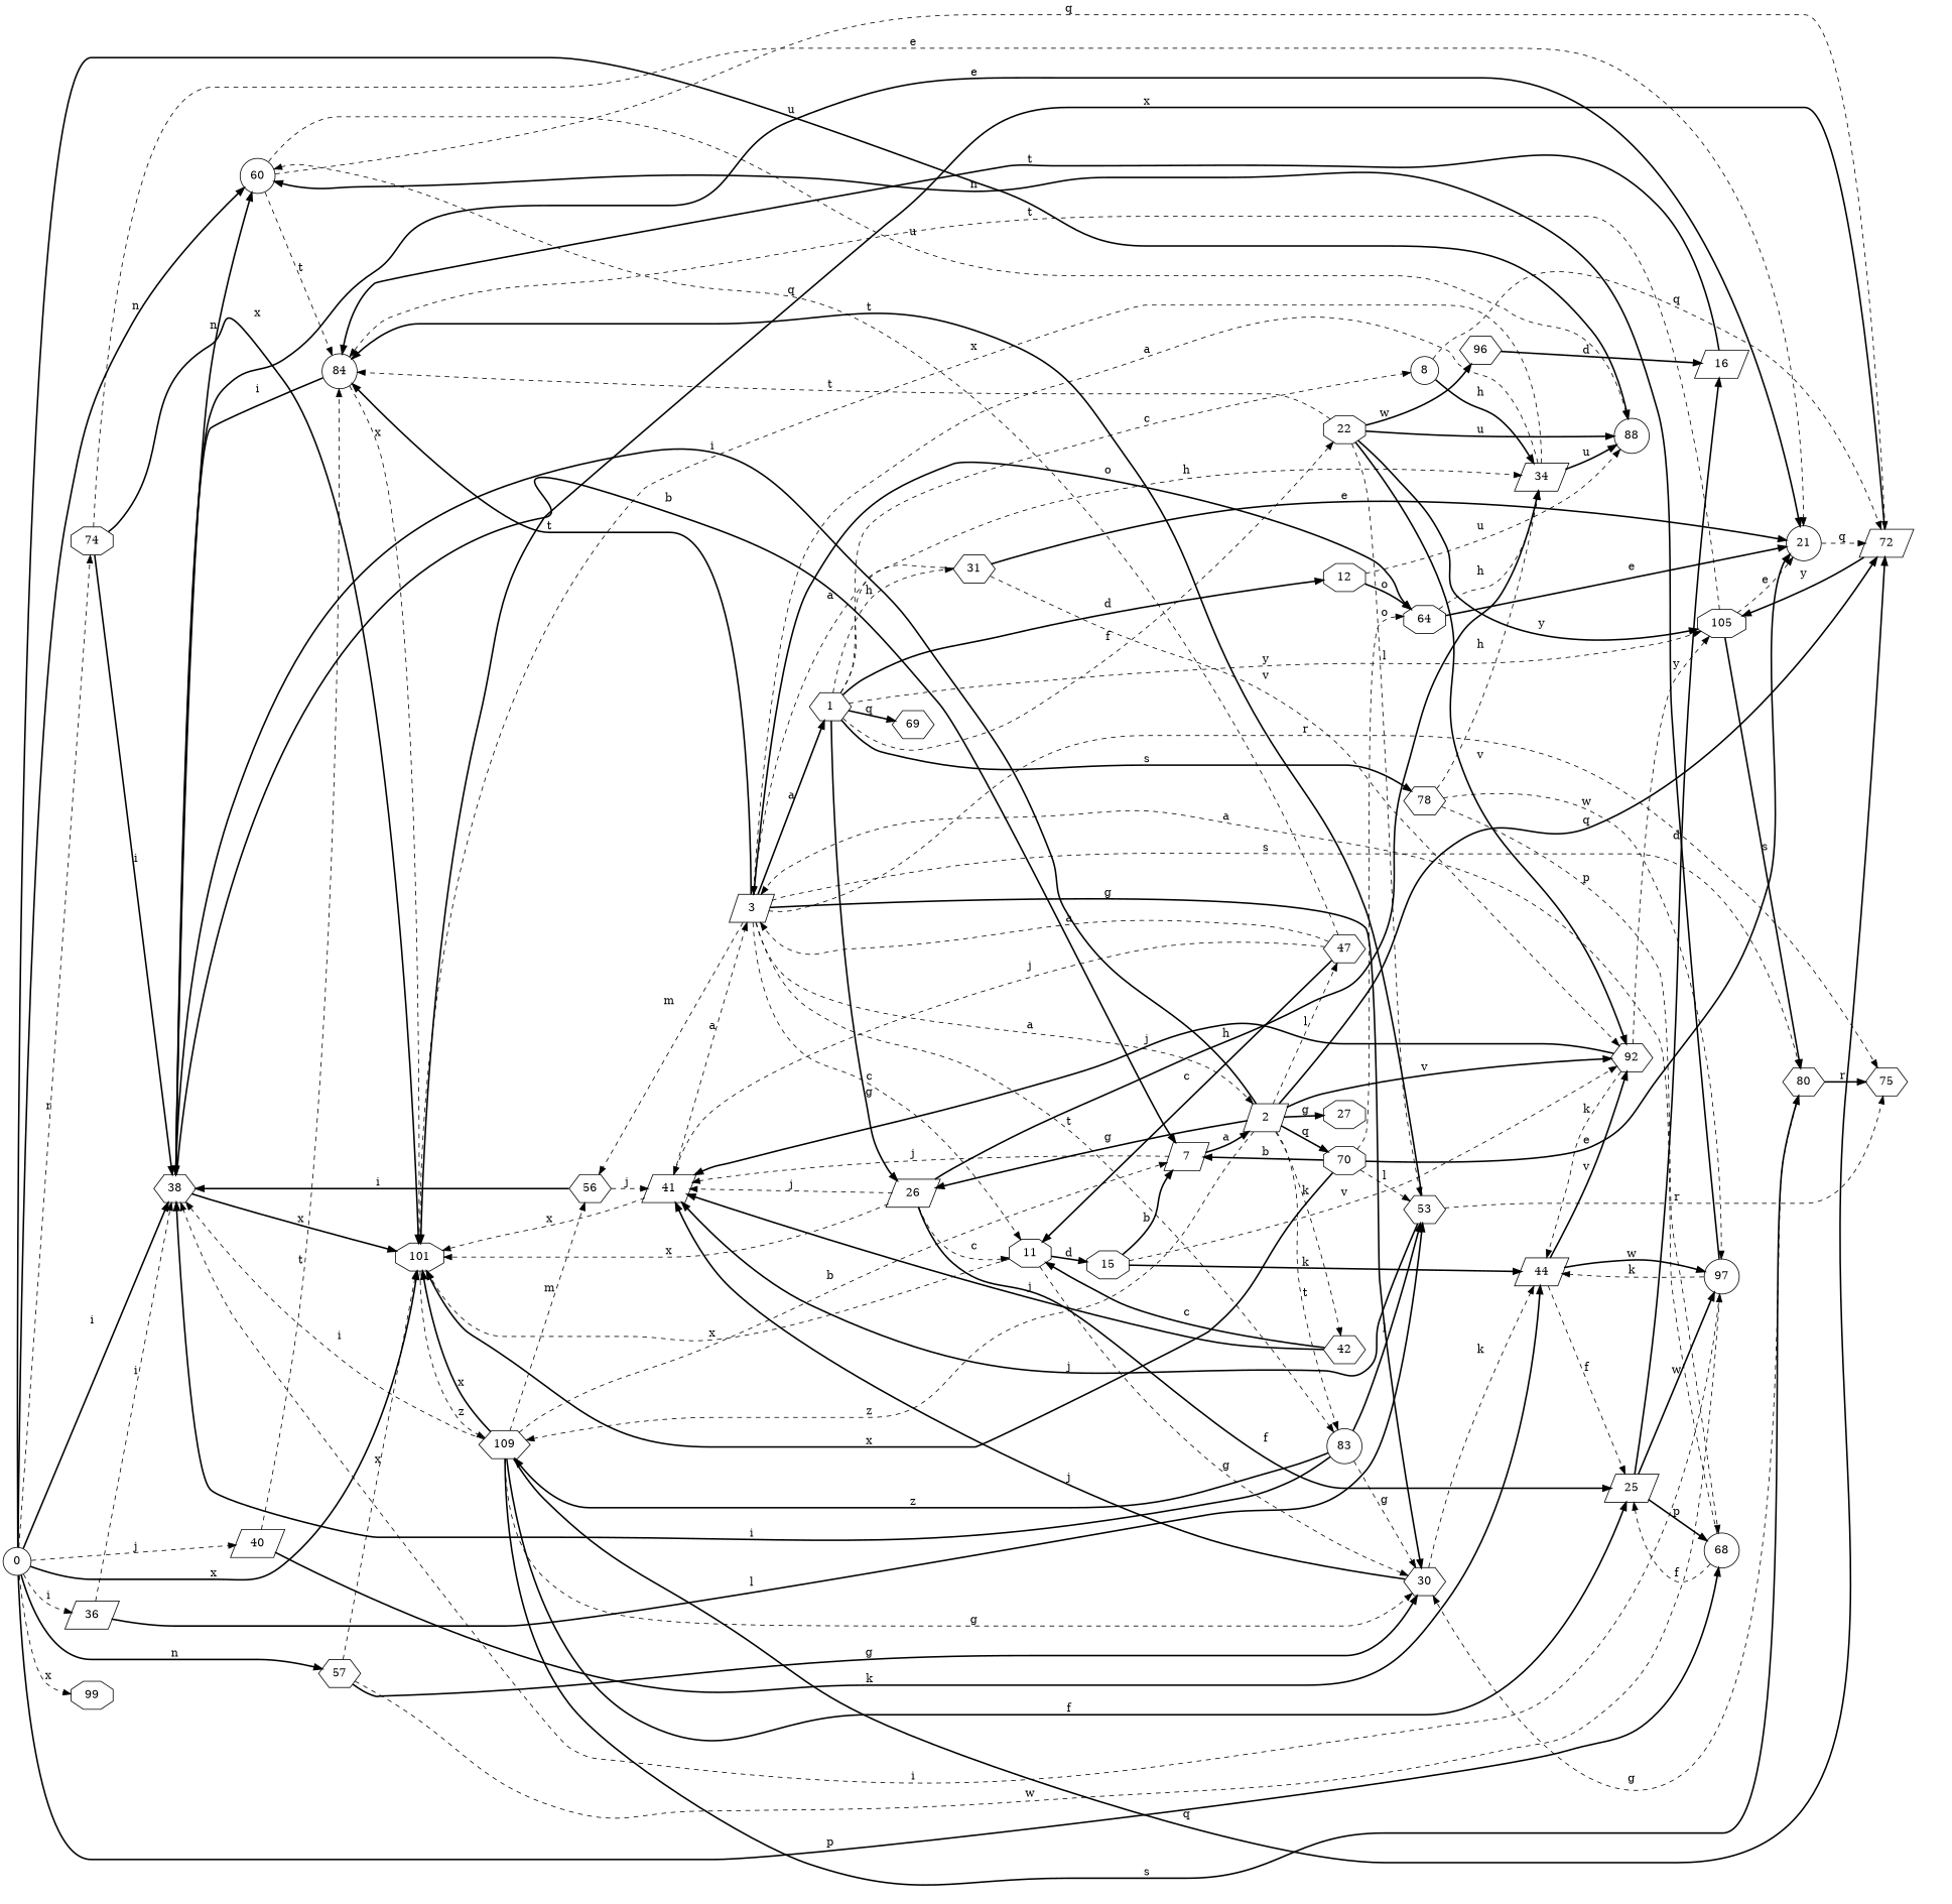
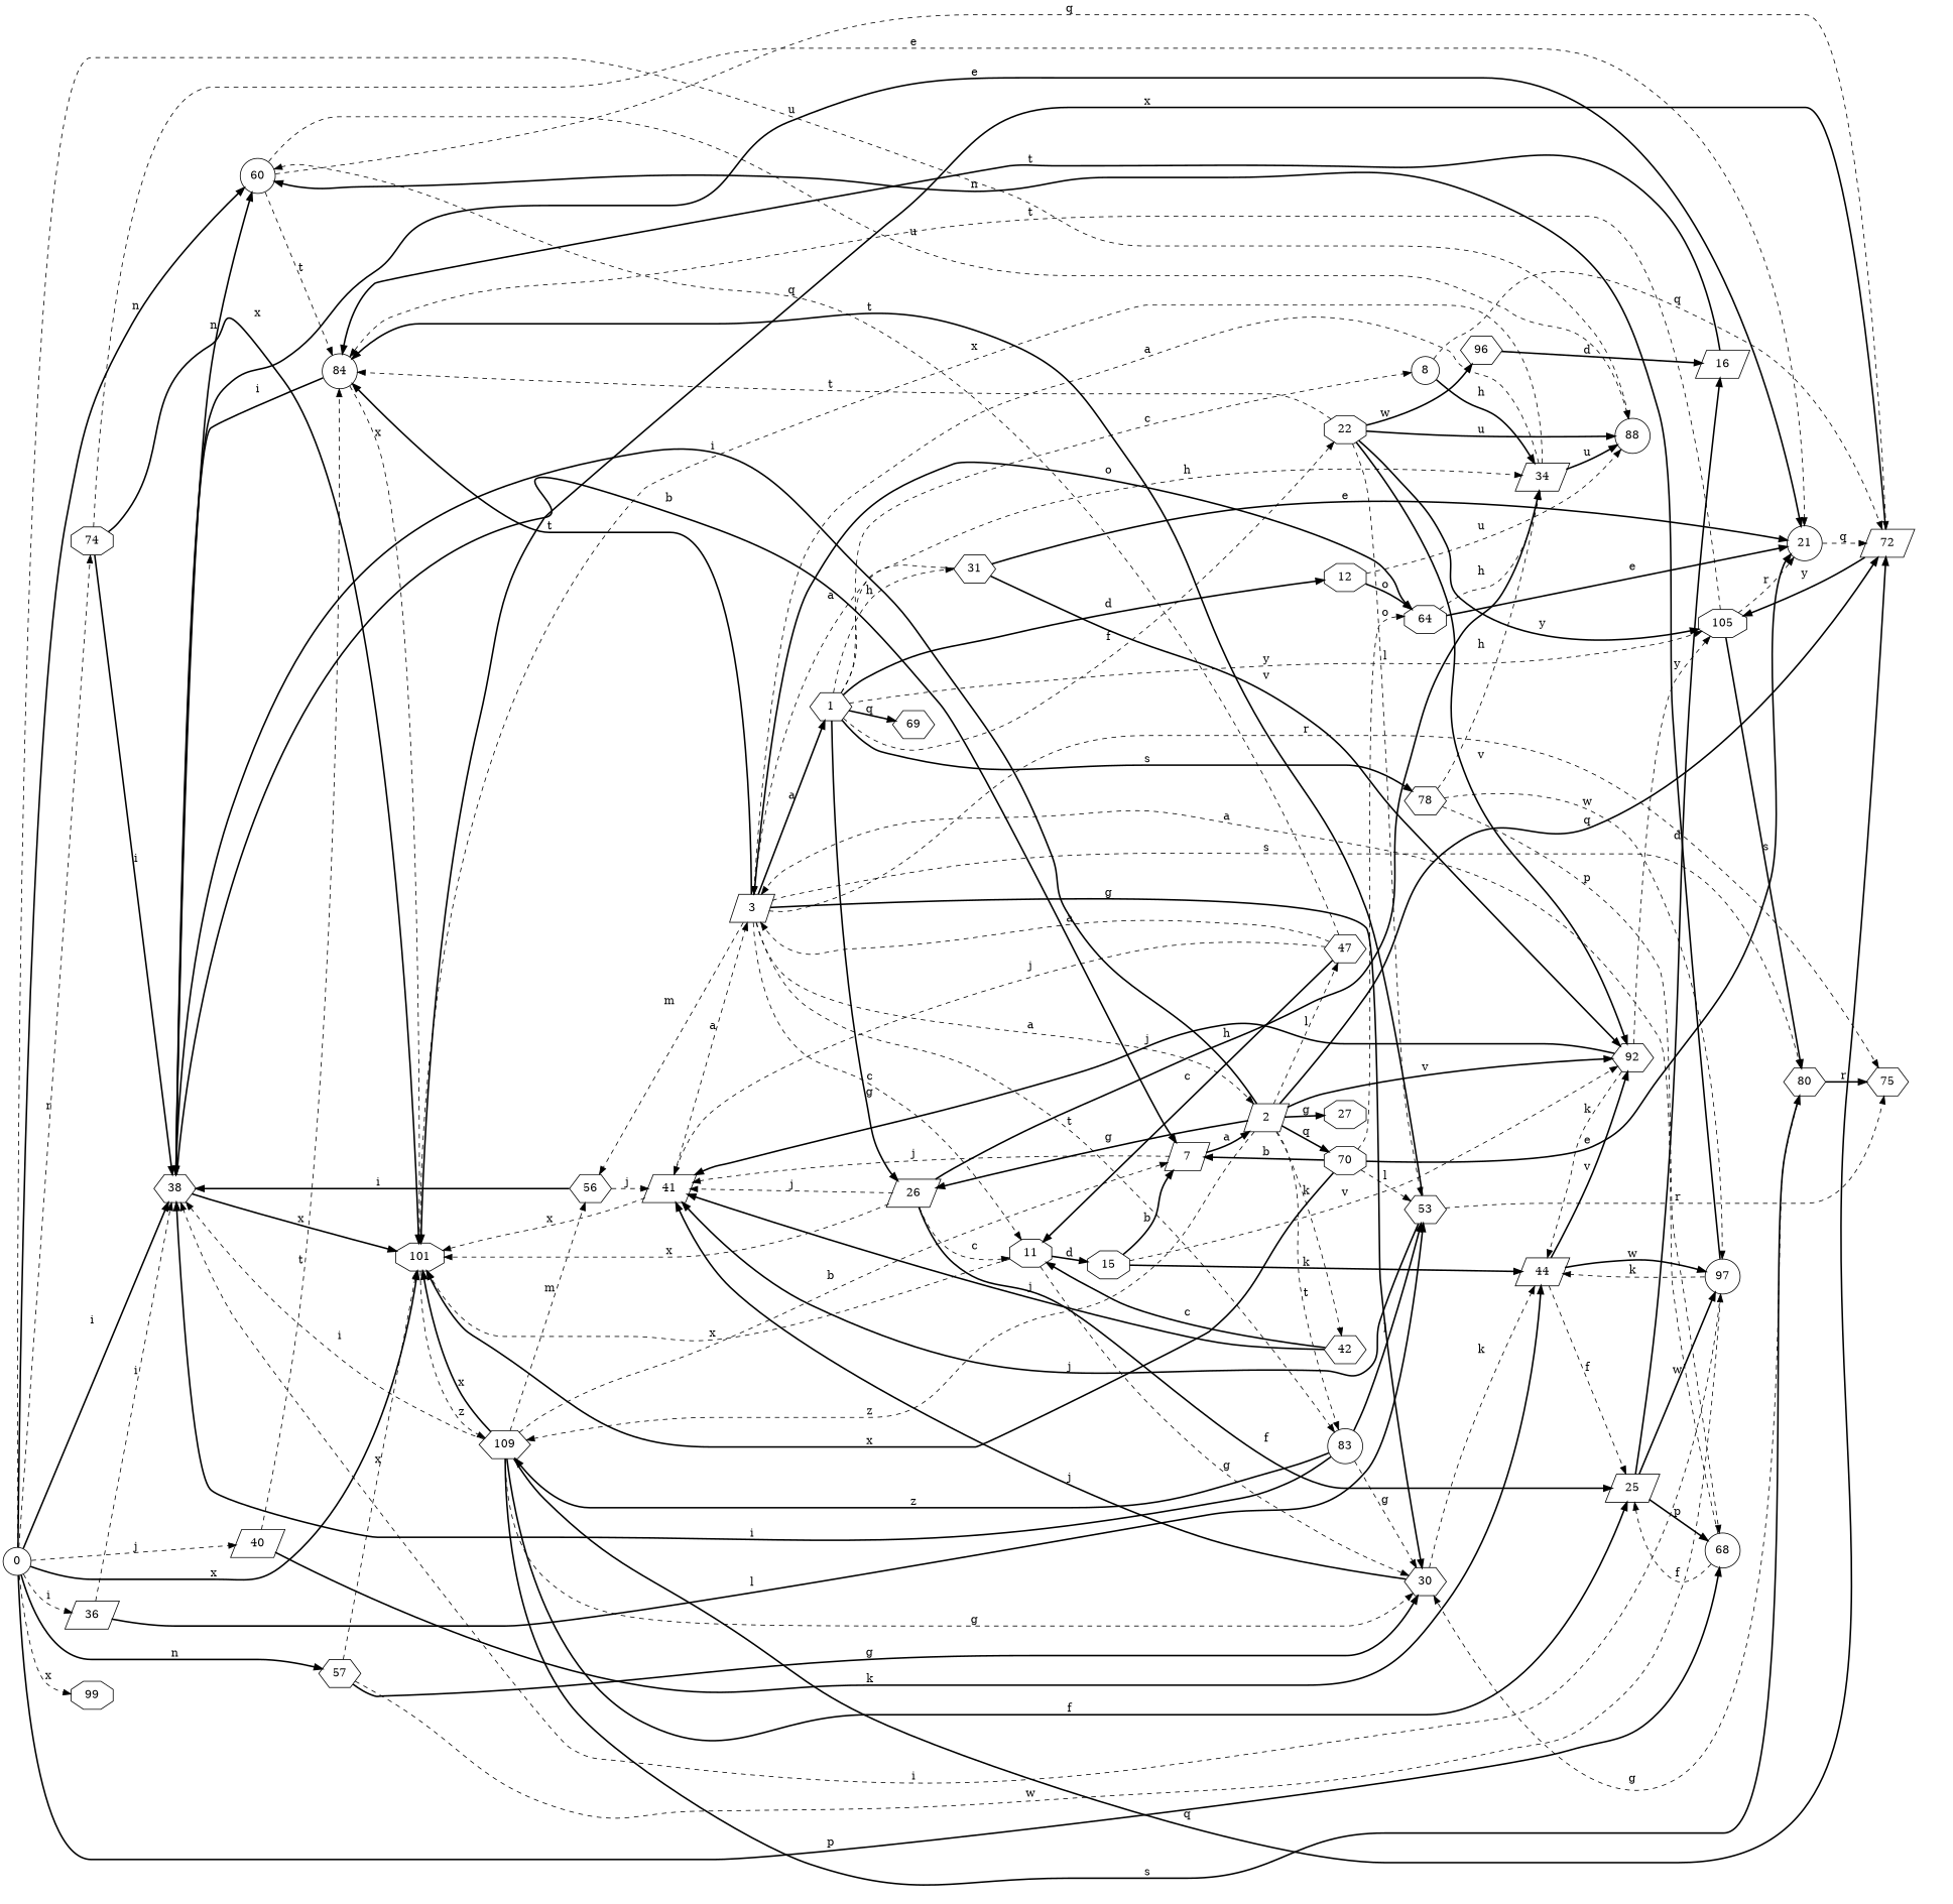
  strict digraph {
    rankdir=LR
    node [shape=hexagon]
    edge [style=dashed]
    0 [shape=circle]
    36 [shape=parallelogram]
    38
    40 [shape=parallelogram]
    57
    60 [shape=circle]
    68 [shape=circle]
    74 [shape=octagon]
    88 [shape=circle]
    99 [shape=octagon]
    101 [shape=octagon]
    n12 [label=53]
    7 [shape=parallelogram]
    21 [shape=circle]
    84 [shape=circle]
    44 [shape=parallelogram]
    30
    97 [shape=circle]
    72 [shape=parallelogram]
    3 [shape=parallelogram]
    25 [shape=parallelogram]
    109
    8 [shape=circle]
    1
    12 [shape=octagon]
    22 [shape=octagon]
    26 [shape=parallelogram]
    31
    34 [shape=parallelogram]
    69
    78
    105 [shape=octagon]
    64 [shape=octagon]
    92
    96
    11 [shape=octagon]
    41 [shape=parallelogram]
    80
    2 [shape=parallelogram]
    27 [shape=octagon]
    42
    47
    70 [shape=octagon]
    83 [shape=circle]
    56
    75
    15 [shape=octagon]
    16 [shape=parallelogram]
    0 -> 36 [label=i]
    0 -> 38 [label=i style=bold]
    0 -> 40 [label=j]
    0 -> 57 [label=n style=bold]
    0 -> 60 [label=n style=bold]
    0 -> 68 [label=p style=bold]
    0 -> 74 [label=r]
-   0 -> 88 [label=u style=bold]
+   0 -> 88 [label=u]
    0 -> 99 [label=x]
    0 -> 101 [label=x style=bold]
    36 -> 38 [label=i]
    36 -> n12 [label=l style=bold]
    38 -> 60 [label=n style=bold]
    38 -> 101 [label=x style=bold]
    38 -> 7 [label=b style=bold]
    38 -> 21 [label=e style=bold]
    40 -> 84 [label=t]
    40 -> 44 [label=k style=bold]
    57 -> 101 [label=x]
    57 -> 30 [label=g style=bold]
    57 -> 97 [label=w]
    60 -> 88 [label=u]
    60 -> 84 [label=t]
    60 -> 72 [label=q]
    68 -> 3 [label=a]
    68 -> 25 [label=f]
    74 -> 38 [label=i style=bold]
    74 -> 101 [label=x style=bold]
    74 -> 21 [label=e]
    101 -> 109 [label=z]
    n12 -> 84 [label=t style=bold]
    n12 -> 41 [label=j style=bold]
    n12 -> 75 [label=r]
    7 -> 41 [label=j]
    7 -> 2 [label=a style=bold]
    21 -> 72 [label=q]
    84 -> 38 [label=i style=bold]
    84 -> 101 [label=x]
    44 -> 97 [label=w style=bold]
    44 -> 25 [label=f]
    44 -> 92 [label=v style=bold]
    30 -> 44 [label=k]
    30 -> 41 [label=j style=bold]
    97 -> 38 [label=i]
    97 -> 60 [label=n style=bold]
    97 -> 44 [label=k]
    72 -> 101 [label=x style=bold]
    72 -> 105 [label=y style=bold]
    3 -> 84 [label=t style=bold]
    3 -> 30 [label=g style=bold]
    3 -> 1 [label=a style=bold]
    3 -> 64 [label=o style=bold]
    3 -> 11 [label=c]
    3 -> 80 [label=s]
    3 -> 2 [label=a]
    3 -> 83 [label=t]
    3 -> 56 [label=m]
    3 -> 75 [label=r]
    25 -> 68 [label=p style=bold]
    25 -> 97 [label=w style=bold]
    25 -> 16 [label=d style=bold]
    109 -> 38 [label=i]
    109 -> 101 [label=x style=bold]
    109 -> 7 [label=b]
    109 -> 30 [label=g]
    109 -> 72 [label=q style=bold]
    109 -> 25 [label=f style=bold]
    109 -> 80 [label=s style=bold]
    109 -> 56 [label=m]
    8 -> 72 [label=q]
    8 -> 34 [label=h style=bold]
    1 -> 8 [label=c]
    1 -> 12 [label=d style=bold]
    1 -> 22 [label=f]
    1 -> 26 [label=g style=bold]
    1 -> 31 [label=h]
    1 -> 34 [label=h]
    1 -> 69 [label=q style=bold]
    1 -> 78 [label=s style=bold]
    1 -> 105 [label=y]
    12 -> 88 [label=u]
    12 -> 64 [label=o style=bold]
    22 -> 88 [label=u style=bold]
    22 -> n12 [label=l]
    22 -> 84 [label=t]
    22 -> 105 [label=y style=bold]
    22 -> 92 [label=v style=bold]
    22 -> 96 [label=w style=bold]
    26 -> 101 [label=x]
    26 -> 25 [label=f style=bold]
    26 -> 34 [label=h style=bold]
    26 -> 11 [label=c]
    26 -> 41 [label=j]
    31 -> 21 [label=e style=bold]
    31 -> 3 [label=a]
-   31 -> 92 [label=v]
+   31 -> 92 [label=v style=bold]
    34 -> 88 [label=u style=bold]
    34 -> 101 [label=x]
    34 -> 3 [label=a]
    78 -> 68 [label=p]
    78 -> 97 [label=w]
    78 -> 34 [label=h]
-   105 -> 21 [label=e]
+   105 -> 21 [label=r]
    105 -> 84 [label=t]
    105 -> 80 [label=s style=bold]
    64 -> 21 [label=e style=bold]
    64 -> 34 [label=h]
    92 -> 44 [label=k]
    92 -> 105 [label=y]
    92 -> 41 [label=j style=bold]
    96 -> 16 [label=d style=bold]
    11 -> 101 [label=x]
    11 -> 30 [label=g]
    11 -> 15 [label=d style=bold]
    41 -> 101 [label=x]
    41 -> 3 [label=a]
    80 -> 30 [label=g]
    80 -> 75 [label=r style=bold]
    2 -> 38 [label=i style=bold]
    2 -> 72 [label=q style=bold]
    2 -> 109 [label=z]
    2 -> 26 [label=g style=bold]
    2 -> 92 [label=v style=bold]
    2 -> 27 [label=g style=bold]
    2 -> 42 [label=k]
    2 -> 47 [label=l]
    2 -> 70 [label=q style=bold]
    2 -> 83 [label=t]
    42 -> 11 [label=c style=bold]
    42 -> 41 [label=j style=bold]
    47 -> 60 [label=q]
    47 -> 3 [label=a]
    47 -> 11 [label=c style=bold]
    47 -> 41 [label=j]
    70 -> 101 [label=x style=bold]
    70 -> n12 [label=l]
    70 -> 7 [label=b style=bold]
    70 -> 21 [label=e style=bold]
    70 -> 64 [label=o]
    83 -> 38 [label=i style=bold]
    83 -> n12 [label=l style=bold]
    83 -> 30 [label=g]
    83 -> 109 [label=z style=bold]
    56 -> 38 [label=i style=bold]
    56 -> 41 [label=j]
    15 -> 7 [label=b style=bold]
    15 -> 44 [label=k style=bold]
    15 -> 92 [label=v]
    16 -> 84 [label=t style=bold]
  }
